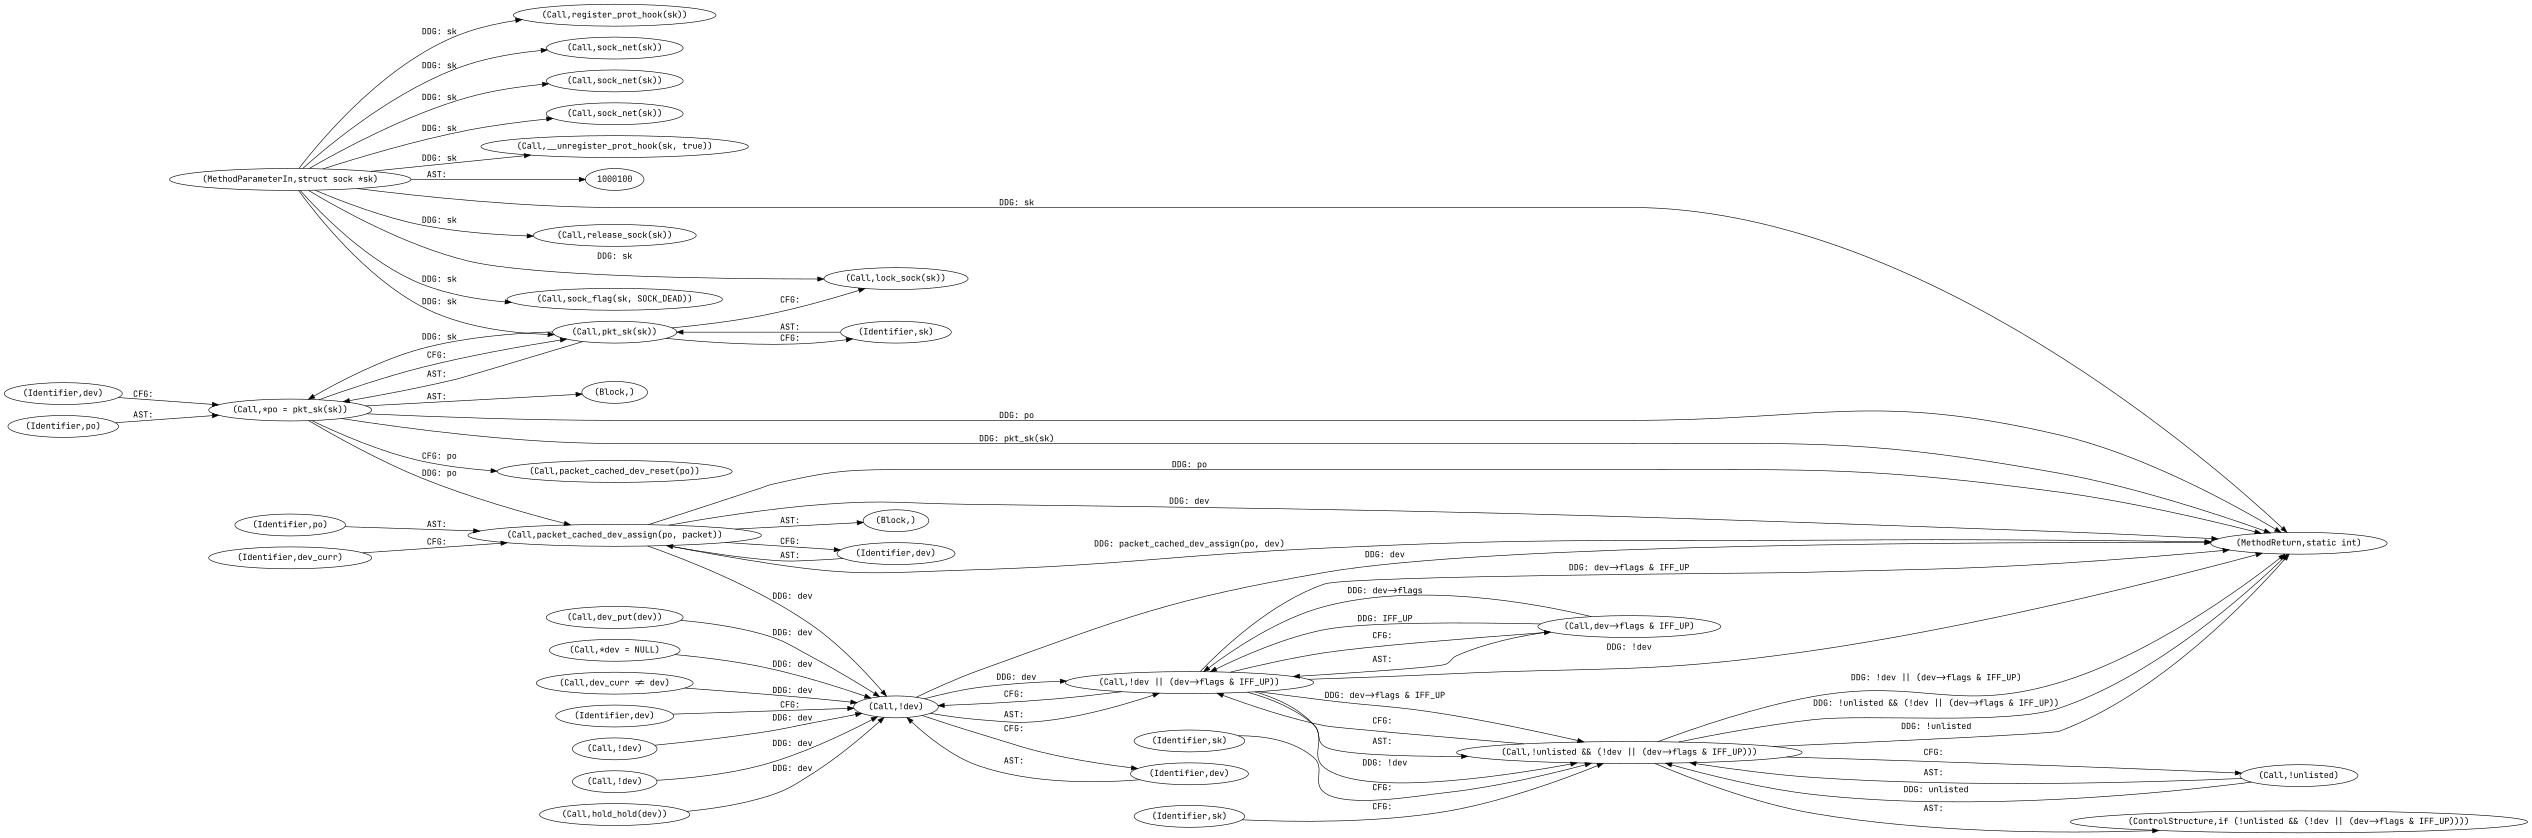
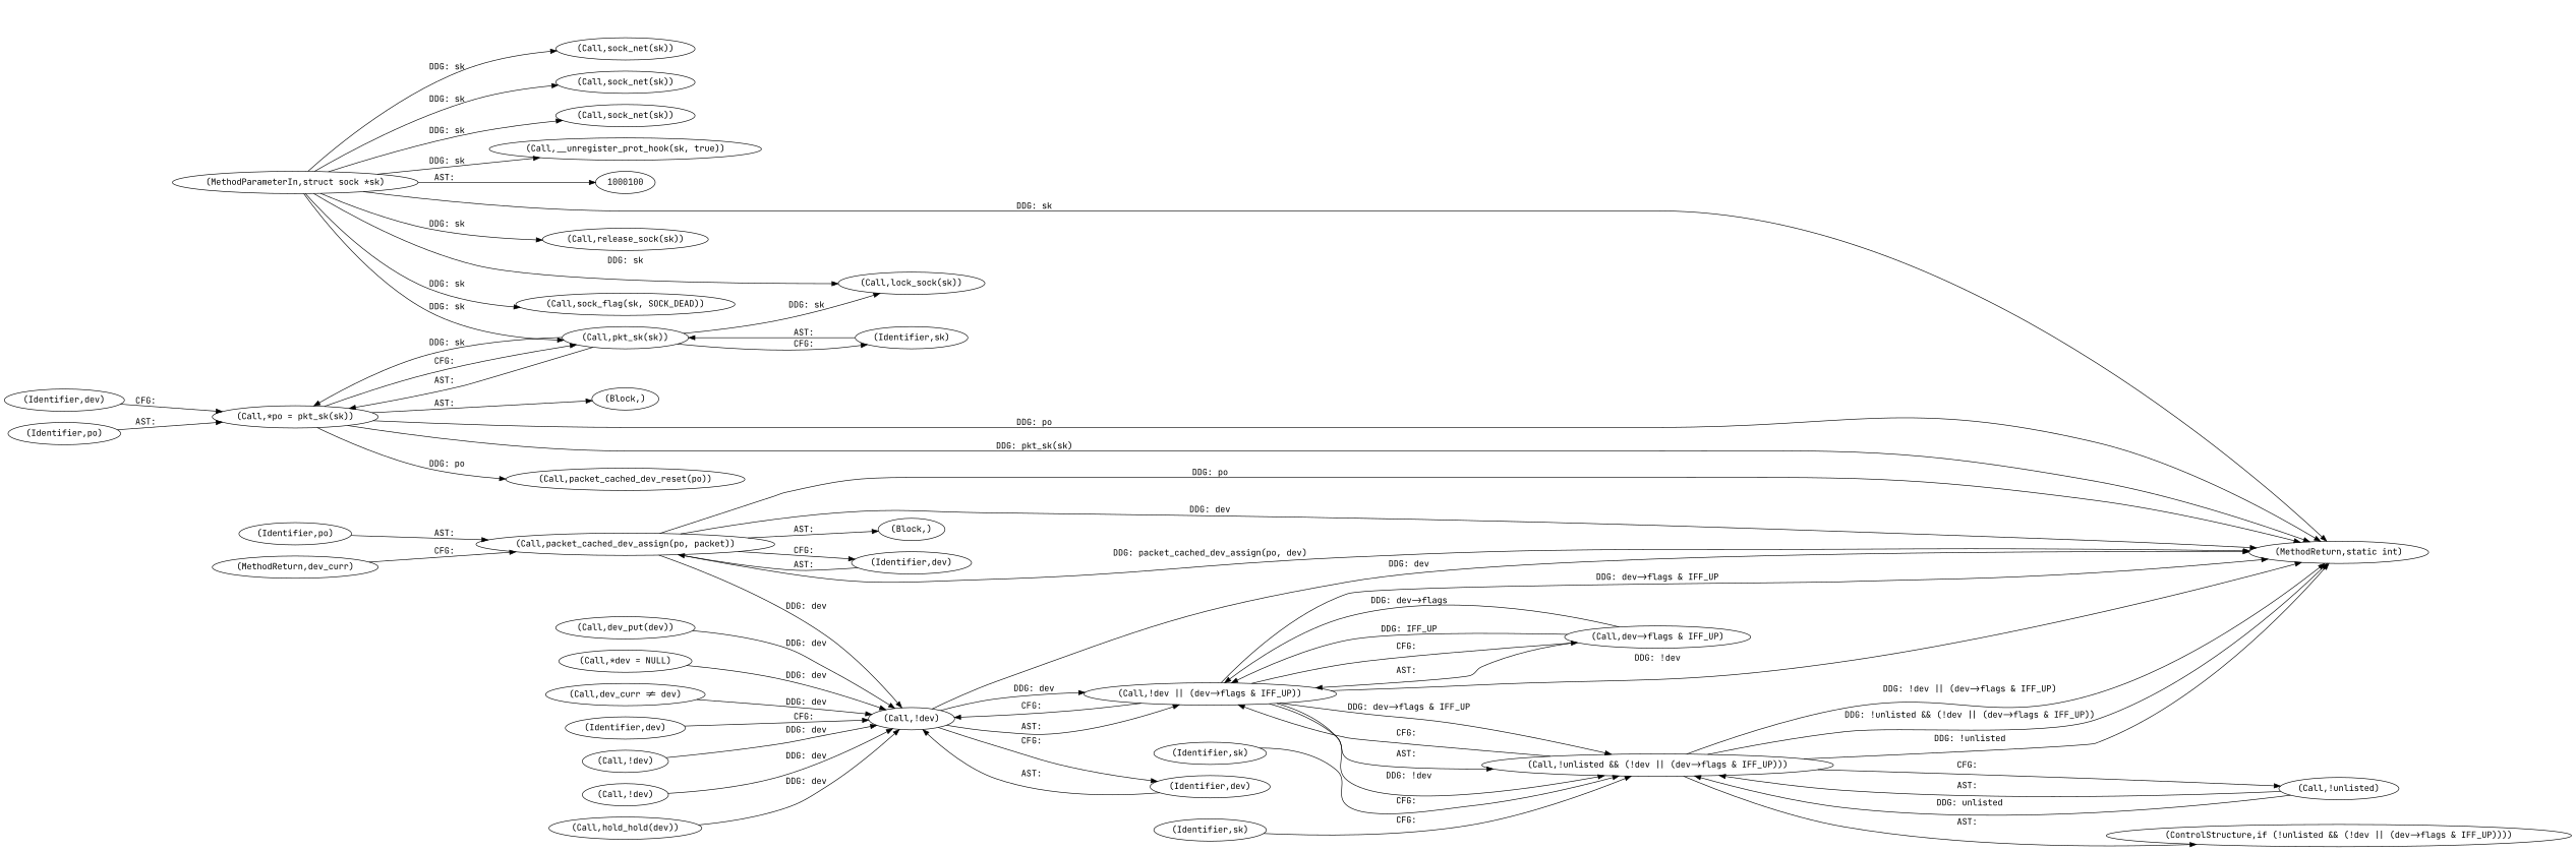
  digraph {
    fontname="JetBrains Mono"
    rankdir=LR
    node [fontname="JetBrains Mono"]
    edge [fontname="JetBrains Mono"]
    n1 [label="(Call,packet_cached_dev_assign(po, packet))"]
    n2 [label="(Call,!dev)"]
    n3 [label="(MethodReturn,static int)"]
    n4 [label="(Block,)"]
    n5 [label="(Identifier,dev)"]
    n6 [label="(Call,!dev || (dev->flags & IFF_UP))"]
    n7 [label="(Identifier,dev)"]
    n8 [label="(Call,*po = pkt_sk(sk))"]
    n9 [label="(Call,pkt_sk(sk))"]
    n10 [label="(Call,packet_cached_dev_reset(po))"]
    n11 [label="(Block,)"]
    n12 [label="(Identifier,sk)"]
    n13 [label="(Call,lock_sock(sk))"]
    n14 [label="(MethodParameterIn,struct sock *sk)"]
    n15 [label="(Call,release_sock(sk))"]
    n16 [label="(Call,sock_flag(sk, SOCK_DEAD))"]
-   n17 [label="(Call,register_prot_hook(sk))"]
    n18 [label="(Call,sock_net(sk))"]
    n19 [label="(Call,sock_net(sk))"]
    n20 [label="(Call,sock_net(sk))"]
    n21 [label="(Call,__unregister_prot_hook(sk, true))"]
    1000100
    n23 [label="(Call,!unlisted && (!dev || (dev->flags & IFF_UP)))"]
    n24 [label="(Call,dev->flags & IFF_UP)"]
    n25 [label="(ControlStructure,if (!unlisted && (!dev || (dev->flags & IFF_UP))))"]
    n26 [label="(Call,!unlisted)"]
    n27 [label="(Call,hold_hold(dev))"]
    n28 [label="(Call,dev_put(dev))"]
    n29 [label="(Identifier,po)"]
    n30 [label="(Call,*dev = NULL)"]
    n31 [label="(Identifier,dev)"]
    n32 [label="(Identifier,sk)"]
    n33 [label="(Call,dev_curr != dev)"]
    n34 [label="(Identifier,dev)"]
    n35 [label="(Call,!dev)"]
    n36 [label="(Identifier,po)"]
    n37 [label="(Identifier,sk)"]
-   n38 [label="(Identifier,dev_curr)"]
+   n38 [label="(MethodReturn,dev_curr)"]
    n39 [label="(Call,!dev)"]
    n1 -> n2 [label="DDG: dev"]
    n1 -> n3 [label="DDG: packet_cached_dev_assign(po, dev)"]
    n1 -> n3 [label="DDG: po"]
    n1 -> n3 [label="DDG: dev"]
    n1 -> n4 [label="AST: "]
    n1 -> n5 [label="CFG: "]
    n2 -> n3 [label="DDG: dev"]
    n2 -> n6 [label="AST: "]
    n2 -> n6 [label="DDG: dev"]
    n2 -> n7 [label="CFG: "]
    n5 -> n1 [label="AST: "]
    n6 -> n2 [label="CFG: "]
    n6 -> n3 [label="DDG: dev->flags & IFF_UP"]
    n6 -> n3 [label="DDG: !dev"]
    n6 -> n23 [label="AST: "]
    n6 -> n23 [label="DDG: !dev"]
    n6 -> n23 [label="DDG: dev->flags & IFF_UP"]
    n6 -> n24 [label="CFG: "]
    n7 -> n2 [label="AST: "]
-   n8 -> n1 [label="DDG: po"]
    n8 -> n3 [label="DDG: po"]
    n8 -> n3 [label="DDG: pkt_sk(sk)"]
    n8 -> n9 [label="CFG: "]
-   n8 -> n10 [label="CFG: po"]
+   n8 -> n10 [label="DDG: po"]
    n8 -> n11 [label="AST: "]
    n9 -> n8 [label="AST: "]
    n9 -> n8 [label="DDG: sk"]
    n9 -> n12 [label="CFG: "]
-   n9 -> n13 [label="CFG: "]
+   n9 -> n13 [label="DDG: sk"]
    n12 -> n9 [label="AST: "]
    n14 -> n3 [label="DDG: sk"]
    n14 -> n9 [label="DDG: sk"]
    n14 -> n13 [label="DDG: sk"]
    n14 -> n15 [label="DDG: sk"]
    n14 -> n16 [label="DDG: sk"]
-   n14 -> n17 [label="DDG: sk"]
    n14 -> n18 [label="DDG: sk"]
    n14 -> n19 [label="DDG: sk"]
    n14 -> n20 [label="DDG: sk"]
    n14 -> n21 [label="DDG: sk"]
    n14 -> 1000100 [label="AST: "]
    n23 -> n3 [label="DDG: !dev || (dev->flags & IFF_UP)"]
    n23 -> n3 [label="DDG: !unlisted && (!dev || (dev->flags & IFF_UP))"]
    n23 -> n3 [label="DDG: !unlisted"]
    n23 -> n6 [label="CFG: "]
    n23 -> n25 [label="AST: "]
    n23 -> n26 [label="CFG: "]
    n24 -> n6 [label="AST: "]
    n24 -> n6 [label="DDG: dev->flags"]
    n24 -> n6 [label="DDG: IFF_UP"]
    n26 -> n23 [label="AST: "]
    n26 -> n23 [label="DDG: unlisted"]
    n27 -> n2 [label="DDG: dev"]
    n28 -> n2 [label="DDG: dev"]
    n29 -> n1 [label="AST: "]
    n30 -> n2 [label="DDG: dev"]
    n31 -> n8 [label="CFG: "]
    n32 -> n23 [label="CFG: "]
    n33 -> n2 [label="DDG: dev"]
    n34 -> n2 [label="CFG: "]
    n35 -> n2 [label="DDG: dev"]
    n36 -> n8 [label="AST: "]
    n37 -> n23 [label="CFG: "]
    n38 -> n1 [label="CFG: "]
    n39 -> n2 [label="DDG: dev"]
  }
